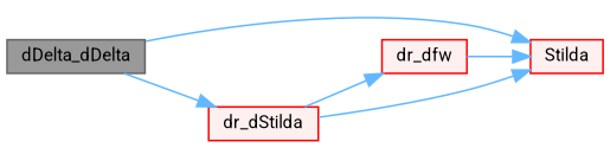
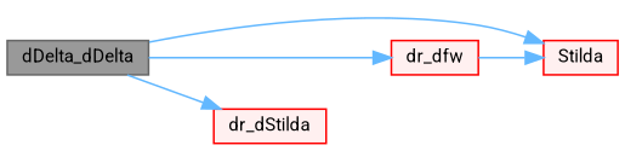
  digraph {
    fontname=Roboto
    rankdir=LR
    node [color=red fillcolor="#FFF0F0" fontname=Roboto fontsize=10 shape=box style=filled]
    edge [color=steelblue1 fontname=Roboto fontsize=10 labelfontname=Helvetica labelfontsize=10 style=solid]
    n1 [color=gray40 fillcolor=grey60 fontcolor=black height=0.2 label=dDelta_dDelta width=0.4]
    n2 [height=0.2 label=dr_dfw width=0.4]
    n3 [height=0.2 label=Stilda width=0.4]
    n4 [height=0.2 label=dr_dStilda width=0.4]
-   n4 -> n2
+   n1 -> n2
    n1 -> n3
    n1 -> n4
    n2 -> n3
-   n4 -> n3
  }
